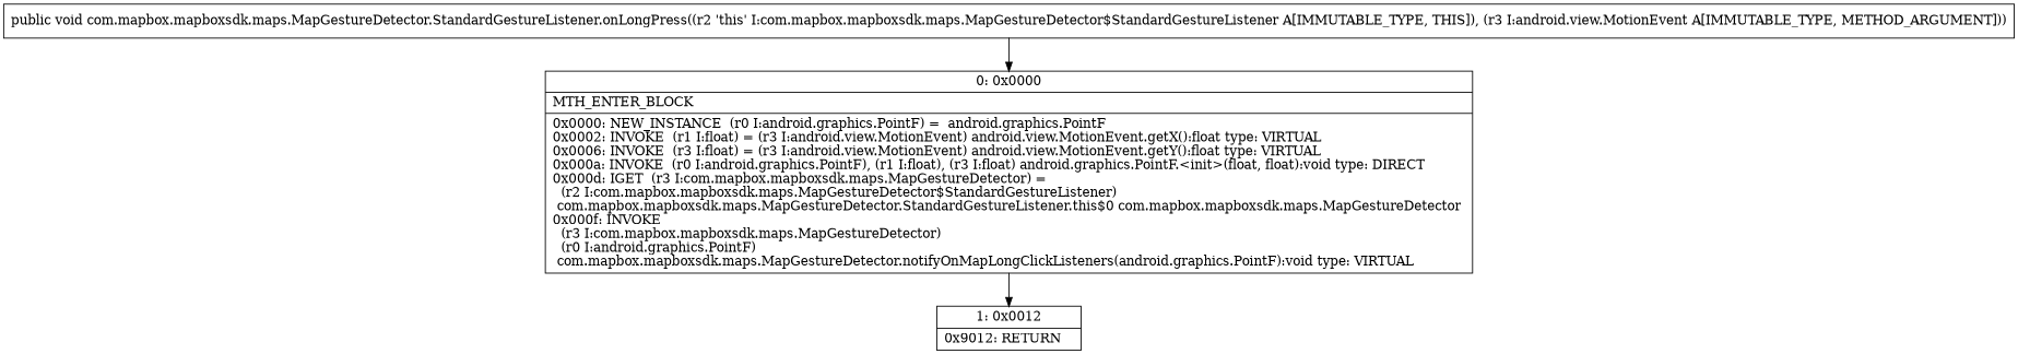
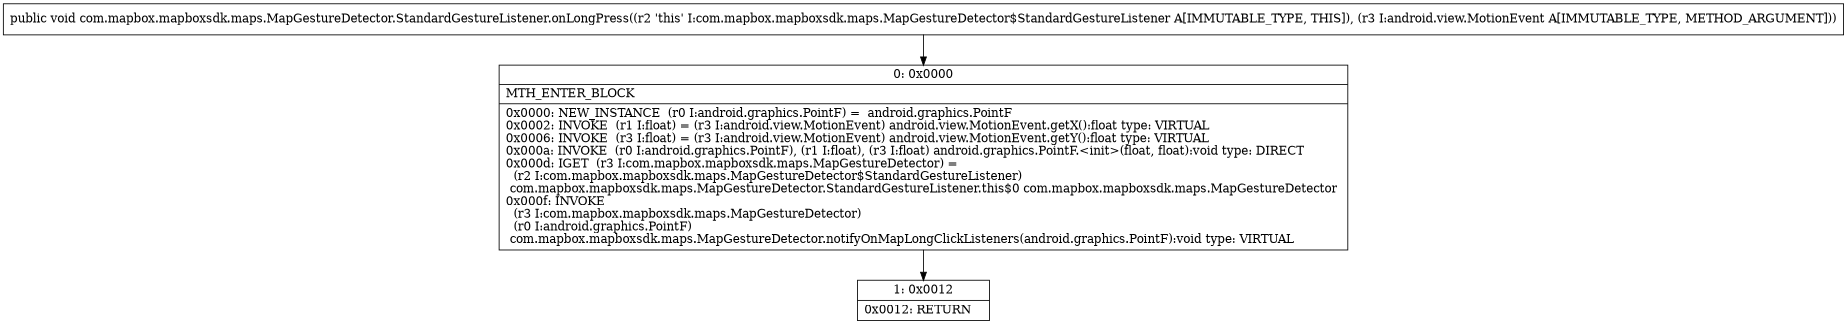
  digraph {
    fontname="DejaVu Serif"
    node [shape=record fontname="DejaVu Serif"]
    edge [fontname="DejaVu Serif"]
    n1 [label="{0\:\ 0x0000|MTH_ENTER_BLOCK\l|0x0000: NEW_INSTANCE  (r0 I:android.graphics.PointF) =  android.graphics.PointF \l0x0002: INVOKE  (r1 I:float) = (r3 I:android.view.MotionEvent) android.view.MotionEvent.getX():float type: VIRTUAL \l0x0006: INVOKE  (r3 I:float) = (r3 I:android.view.MotionEvent) android.view.MotionEvent.getY():float type: VIRTUAL \l0x000a: INVOKE  (r0 I:android.graphics.PointF), (r1 I:float), (r3 I:float) android.graphics.PointF.\<init\>(float, float):void type: DIRECT \l0x000d: IGET  (r3 I:com.mapbox.mapboxsdk.maps.MapGestureDetector) = \l  (r2 I:com.mapbox.mapboxsdk.maps.MapGestureDetector$StandardGestureListener)\l com.mapbox.mapboxsdk.maps.MapGestureDetector.StandardGestureListener.this$0 com.mapbox.mapboxsdk.maps.MapGestureDetector \l0x000f: INVOKE  \l  (r3 I:com.mapbox.mapboxsdk.maps.MapGestureDetector)\l  (r0 I:android.graphics.PointF)\l com.mapbox.mapboxsdk.maps.MapGestureDetector.notifyOnMapLongClickListeners(android.graphics.PointF):void type: VIRTUAL \l}"]
-   n2 [label="{1\:\ 0x0012|0x9012: RETURN   \l}"]
+   n2 [label="{1\:\ 0x0012|0x0012: RETURN   \l}"]
    n3 [label="{public void com.mapbox.mapboxsdk.maps.MapGestureDetector.StandardGestureListener.onLongPress((r2 'this' I:com.mapbox.mapboxsdk.maps.MapGestureDetector$StandardGestureListener A[IMMUTABLE_TYPE, THIS]), (r3 I:android.view.MotionEvent A[IMMUTABLE_TYPE, METHOD_ARGUMENT])) }"]
    n1 -> n2
    n3 -> n1
  }
